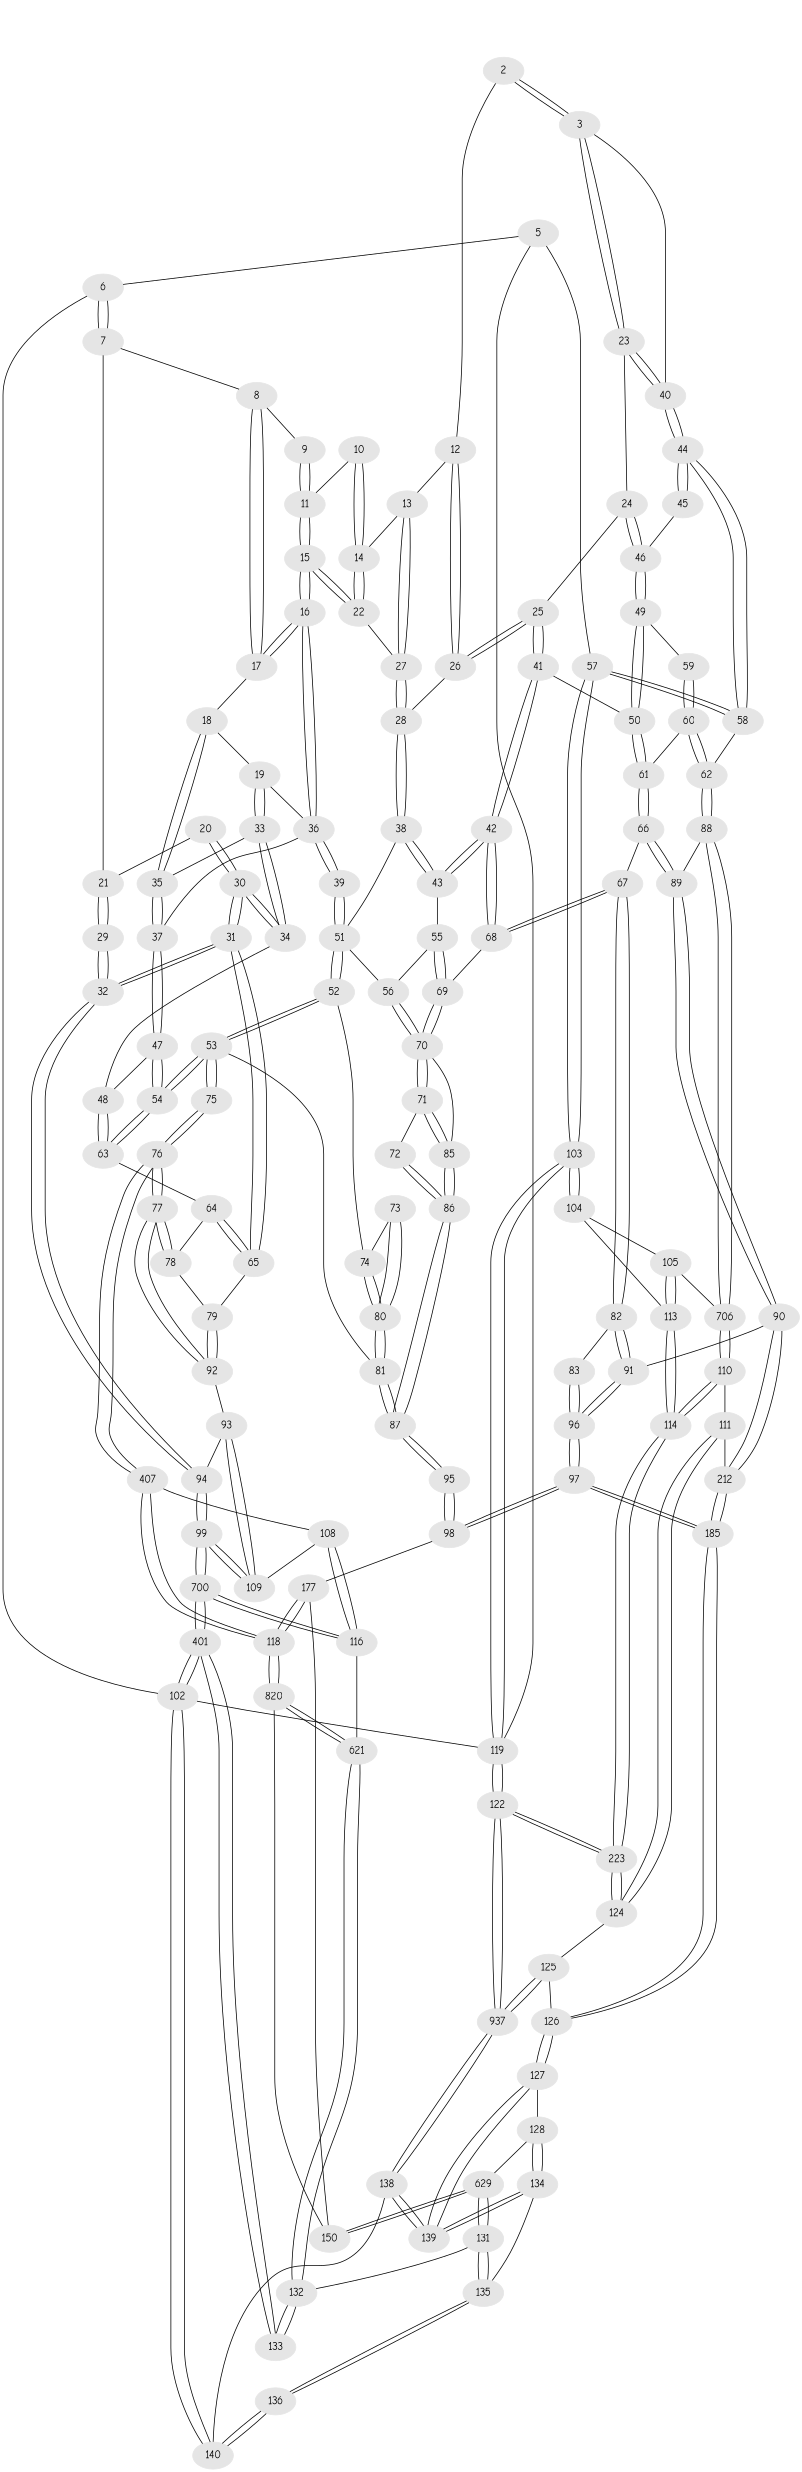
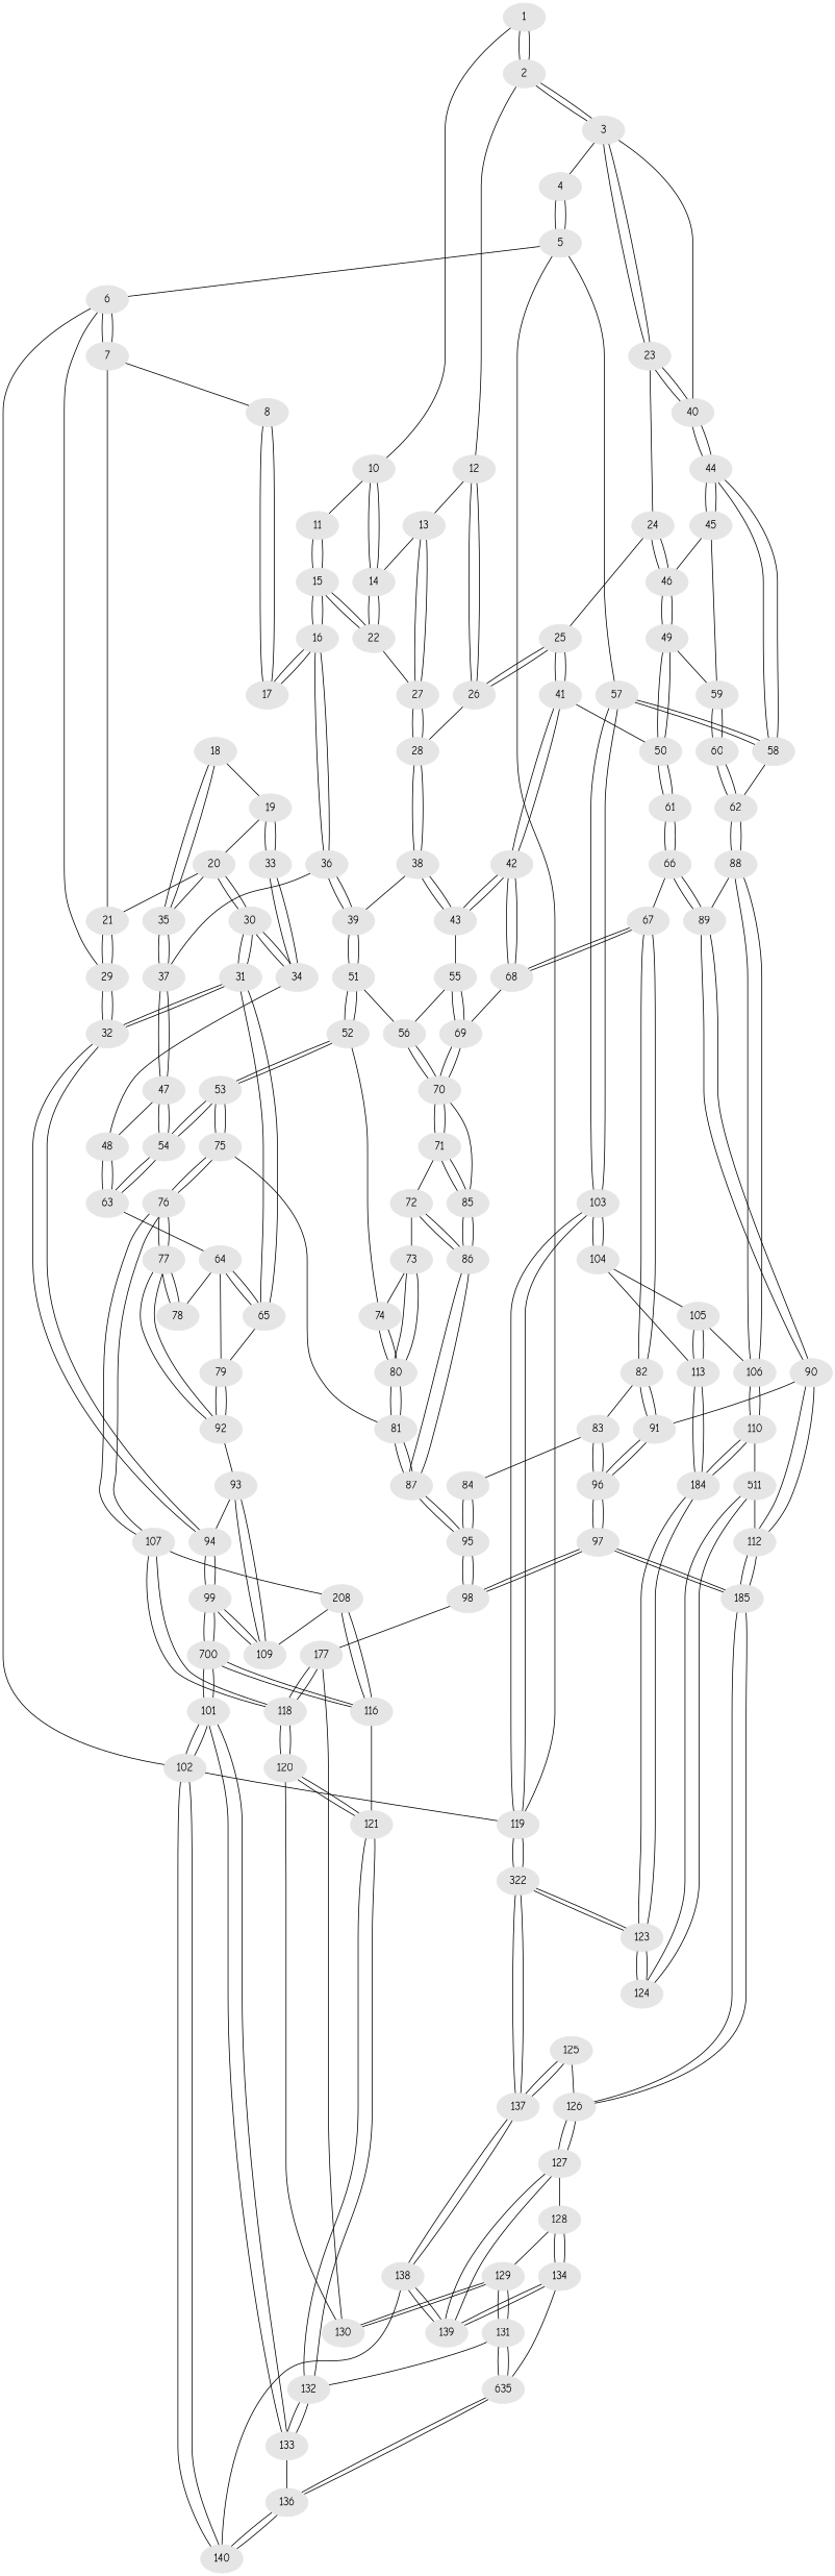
  graph {
    fontname="Comic Neue"
    node [color=gray90 fontname="Comic Neue" style=filled]
    edge [fontname="Comic Neue"]
+   1
    2
    10
    3
    12
    11
    14
+   4
    23
    40
    13
    26
    5
    24
    6
    57
    119
    44
    7
    29
    102
    58
    103
-   122
+   122 [label=322]
    8
    21
    32
    140
-   9
    17
    18
    15
    22
    16
    27
    28
    36
    37
    39
    19
    35
    20
    33
    30
    34
    31
    25
    46
    41
    49
    42
    50
    38
    43
    94
    65
    48
    79
    99
    63
    47
    51
    54
    55
    52
    56
    45
    68
    61
    69
    59
    62
    60
    64
    66
    53
    74
    70
    75
    80
    76
    81
    71
    85
    104
    88
    67
    89
-   106 [label=706]
+   106
    78
    92
    82
    90
    83
    91
    72
    73
    86
    87
    77
-   107 [label=407]
-   108
+   107
+   108 [label=208]
    118
    93
    95
+   84
    96
    97
    98
    110
-   112 [label=212]
+   112
    n112 [label=185]
    109
    n114 [label=700]
    n115 [label=177]
    126
-   130 [label=150]
-   101 [label=401]
+   130
+   101
    116
    133
-   121 [label=621]
+   121
    136
    105
    113
-   114
-   111
-   120 [label=820]
+   114 [label=184]
+   111 [label=511]
+   120
    124
-   123 [label=223]
+   123
    125
    127
    132
-   137 [label=937]
+   137
    138
    128
    139
-   129 [label=629]
+   129
    134
    131
-   135
+   135 [label=635]
+   1 -- 2
+   1 -- 2
+   1 -- 10
    2 -- 3
    2 -- 3
    2 -- 12
    10 -- 11
    10 -- 14
    10 -- 14
+   3 -- 4
    3 -- 23
    3 -- 23
    3 -- 40
    12 -- 13
    12 -- 26
    12 -- 26
    11 -- 15
    11 -- 15
    14 -- 22
    14 -- 22
+   4 -- 5
+   4 -- 5
    23 -- 40
    23 -- 40
    23 -- 24
    40 -- 44
    40 -- 44
    13 -- 14
    13 -- 27
    13 -- 27
    26 -- 28
    5 -- 6
    5 -- 57
    5 -- 119
    24 -- 25
    24 -- 46
    24 -- 46
    6 -- 7
    6 -- 7
+   6 -- 29
    6 -- 102
    57 -- 58
    57 -- 58
    57 -- 103
    57 -- 103
    119 -- 122
    119 -- 122
    44 -- 58
    44 -- 58
    44 -- 45
    44 -- 45
    7 -- 8
    7 -- 21
    29 -- 32
    29 -- 32
    102 -- 119
    102 -- 140
    102 -- 140
    58 -- 62
    103 -- 119
    103 -- 119
    103 -- 104
    103 -- 104
    122 -- 123
    122 -- 123
    122 -- 137
    122 -- 137
-   8 -- 9
    8 -- 17
    8 -- 17
    21 -- 29
    21 -- 29
    32 -- 94
    32 -- 94
-   9 -- 11
-   9 -- 11
-   17 -- 18
    18 -- 19
    18 -- 35
    18 -- 35
    15 -- 22
    15 -- 22
    15 -- 16
    15 -- 16
    22 -- 27
    16 -- 17
    16 -- 17
    16 -- 36
    16 -- 36
    27 -- 28
    27 -- 28
    28 -- 38
    28 -- 38
    36 -- 37
    36 -- 39
    36 -- 39
    37 -- 47
    37 -- 47
    39 -- 51
    39 -- 51
-   19 -- 36
+   19 -- 20
    19 -- 33
    19 -- 33
    35 -- 37
    35 -- 37
    20 -- 21
    20 -- 30
    20 -- 30
-   33 -- 35
+   20 -- 35
    33 -- 34
    33 -- 34
    30 -- 34
    30 -- 34
    30 -- 31
    30 -- 31
    34 -- 48
    31 -- 32
    31 -- 32
    31 -- 65
    31 -- 65
    25 -- 26
    25 -- 26
    25 -- 41
    25 -- 41
    46 -- 49
    46 -- 49
    41 -- 42
    41 -- 42
    41 -- 50
    49 -- 50
    49 -- 50
    49 -- 59
    42 -- 43
    42 -- 43
    42 -- 68
    42 -- 68
    50 -- 61
    50 -- 61
-   38 -- 51
+   38 -- 39
    38 -- 43
    38 -- 43
    43 -- 55
    94 -- 99
    94 -- 99
    65 -- 79
    48 -- 63
    48 -- 63
    79 -- 92
    79 -- 92
    99 -- 109
    99 -- 109
    99 -- n114
    99 -- n114
    63 -- 64
    47 -- 48
    47 -- 54
    47 -- 54
    51 -- 52
    51 -- 52
    51 -- 56
    54 -- 63
    54 -- 63
    55 -- 56
    55 -- 69
    55 -- 69
    52 -- 53
    52 -- 53
    52 -- 74
    56 -- 70
    56 -- 70
    45 -- 46
+   45 -- 59
    68 -- 69
    61 -- 66
    61 -- 66
    69 -- 70
    69 -- 70
    59 -- 60
    59 -- 60
    62 -- 88
    62 -- 88
-   60 -- 61
    60 -- 62
    60 -- 62
    64 -- 65
    64 -- 65
    64 -- 78
    66 -- 67
    66 -- 89
    66 -- 89
    53 -- 54
    53 -- 54
    53 -- 75
    53 -- 75
    74 -- 80
    74 -- 80
    70 -- 71
    70 -- 71
    70 -- 85
    75 -- 76
    75 -- 76
-   53 -- 81
+   75 -- 81
    80 -- 81
    80 -- 81
    76 -- 77
    76 -- 77
    76 -- 107
    76 -- 107
    81 -- 87
    81 -- 87
    71 -- 85
    71 -- 85
    71 -- 72
    85 -- 86
    85 -- 86
    104 -- 105
    104 -- 113
    88 -- 89
    88 -- 106
    88 -- 106
    67 -- 68
    67 -- 68
    67 -- 82
    67 -- 82
    89 -- 90
    89 -- 90
    106 -- 110
    106 -- 110
-   78 -- 79
+   64 -- 79
    92 -- 93
    82 -- 83
    82 -- 91
    82 -- 91
    90 -- 91
    90 -- 112
    90 -- 112
+   83 -- 84
    83 -- 96
    83 -- 96
    91 -- 96
    91 -- 96
+   72 -- 73
    72 -- 86
    72 -- 86
    73 -- 74
    73 -- 80
    73 -- 80
    86 -- 87
    86 -- 87
    87 -- 95
    87 -- 95
    77 -- 78
    77 -- 78
    77 -- 92
    77 -- 92
    107 -- 108
    107 -- 118
    107 -- 118
    108 -- 109
    108 -- 116
    108 -- 116
    118 -- 120
    118 -- 120
    93 -- 94
    93 -- 109
    93 -- 109
    95 -- 98
    95 -- 98
+   84 -- 95
+   84 -- 95
    96 -- 97
    96 -- 97
    97 -- 98
    97 -- 98
    97 -- n112
    97 -- n112
    98 -- n115
    110 -- 114
    110 -- 114
    110 -- 111
    112 -- n112
    112 -- n112
    n112 -- 126
    n112 -- 126
    n114 -- 101
    n114 -- 101
    n114 -- 116
    n114 -- 116
    n115 -- 118
    n115 -- 118
    n115 -- 130
    126 -- 127
    126 -- 127
    101 -- 102
    101 -- 102
    101 -- 133
    101 -- 133
    116 -- 121
+   133 -- 136
    121 -- 132
    121 -- 132
    136 -- 140
    136 -- 140
    105 -- 106
    105 -- 113
    105 -- 113
    113 -- 114
    113 -- 114
    114 -- 123
    114 -- 123
    111 -- 112
    111 -- 124
    111 -- 124
    120 -- 130
    120 -- 121
    120 -- 121
-   124 -- 125
    123 -- 124
    123 -- 124
    125 -- 126
    125 -- 137
    125 -- 137
    127 -- 128
    127 -- 139
    127 -- 139
    132 -- 133
    132 -- 133
    137 -- 138
    137 -- 138
    138 -- 140
    138 -- 139
    138 -- 139
    128 -- 129
    128 -- 134
    128 -- 134
    129 -- 130
    129 -- 130
    129 -- 131
    129 -- 131
    134 -- 139
    134 -- 139
    134 -- 135
    131 -- 132
    131 -- 135
    131 -- 135
    135 -- 136
    135 -- 136
  }
